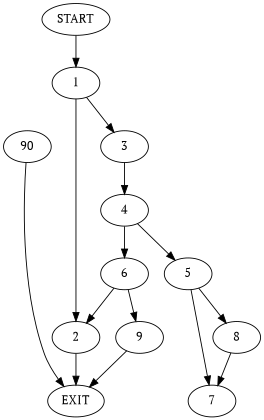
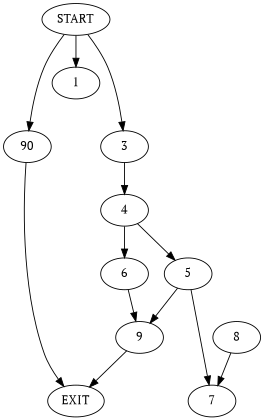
  digraph {
    fontname="PT Serif"
    node [fontname="PT Serif"]
    edge [fontname="PT Serif"]
    n1 [label=START]
    1
    n3 [label=90]
-   2
    3
    n6 [label=EXIT]
    4
    5
    6
    7
    8
    9
    n1 -> 1
-   1 -> 2
-   1 -> 3
+   n1 -> n3
+   n1 -> 3
    n3 -> n6
-   2 -> n6
    3 -> 4
    4 -> 5
    4 -> 6
    5 -> 7
-   5 -> 8
-   6 -> 2
+   5 -> 9
    6 -> 9
    8 -> 7
    9 -> n6
  }
